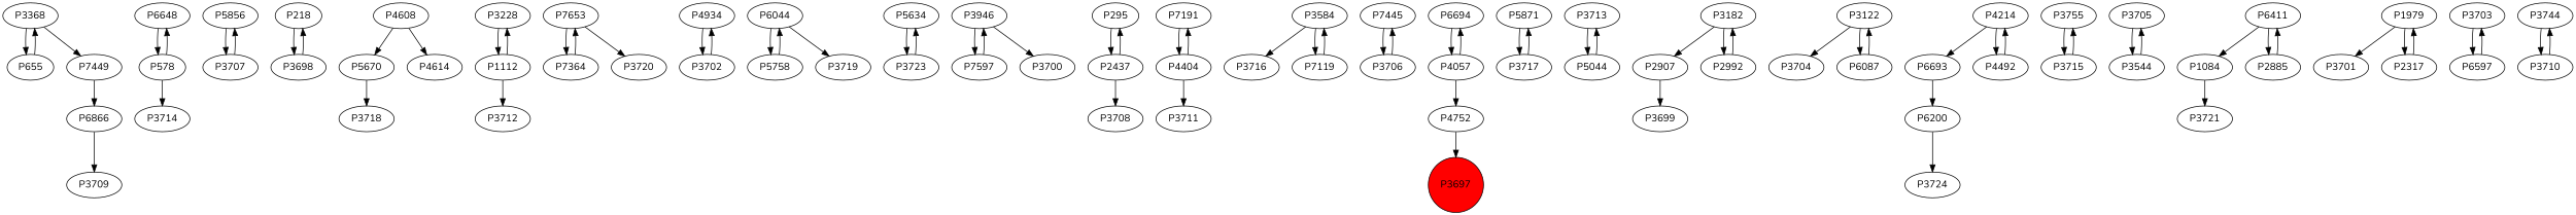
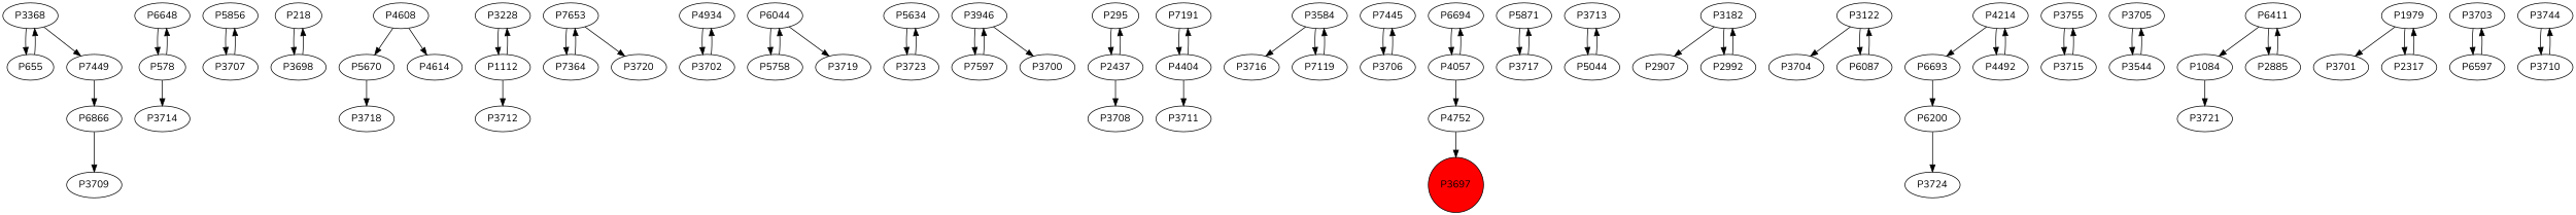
  digraph {
    fontname=Nunito
    node [fontname=Nunito]
    edge [fontname=Nunito]
    P3368
    P655
    P7449
    P6866
    P6648
    P578
    P3714
    P3709
    P5856
    P3707
    P218
    P3698
    P4608
    P5670
    P4614
    P3718
    P3228
    P1112
    P3712
    P7653
    P7364
    P3720
    P4934
    P3702
    P6044
    P5758
    P3719
    P5634
    P3723
    P3946
    P7597
    P3700
    P295
    P2437
    P3708
    P7191
    P4404
    P3711
    P3584
    P3716
    n41 [label=P7119]
    P7445
    P3706
    P6694
    P4057
    P4752
    P3697 [fillcolor=red shape=circle style=filled]
    P5871
    P3717
    P3713
    P5044
    P2907
-   P3699
    P3122
    P3704
    P6087
    P6693
    P6200
    P3724
    P3755
    P3715
    P3705
    P3544
    P3182
    P2992
    P6411
    P1084
    P2885
    P3721
    P1979
    P3701
    P2317
    P4214
    P4492
    P3703
    P6597
    P3744
    P3710
    P3368 -> P655
    P3368 -> P7449
    P655 -> P3368
    P7449 -> P6866
    P6866 -> P3709
    P6648 -> P578
    P578 -> P6648
    P578 -> P3714
    P5856 -> P3707
    P3707 -> P5856
    P218 -> P3698
    P3698 -> P218
    P4608 -> P5670
    P4608 -> P4614
    P5670 -> P3718
    P3228 -> P1112
    P1112 -> P3228
    P1112 -> P3712
    P7653 -> P7364
    P7653 -> P3720
    P7364 -> P7653
    P4934 -> P3702
    P3702 -> P4934
    P6044 -> P5758
    P6044 -> P3719
    P5758 -> P6044
    P5634 -> P3723
    P3723 -> P5634
    P3946 -> P7597
    P3946 -> P3700
    P7597 -> P3946
    P295 -> P2437
    P2437 -> P295
    P2437 -> P3708
    P7191 -> P4404
    P4404 -> P7191
    P4404 -> P3711
    P3584 -> P3716
    P3584 -> n41
    n41 -> P3584
    P7445 -> P3706
    P3706 -> P7445
    P6694 -> P4057
    P4057 -> P6694
    P4057 -> P4752
    P4752 -> P3697
    P5871 -> P3717
    P3717 -> P5871
    P3713 -> P5044
    P5044 -> P3713
-   P2907 -> P3699
    P3122 -> P3704
    P3122 -> P6087
    P6087 -> P3122
    P6693 -> P6200
    P6200 -> P3724
    P3755 -> P3715
    P3715 -> P3755
    P3705 -> P3544
    P3544 -> P3705
    P3182 -> P2907
    P3182 -> P2992
    P2992 -> P3182
    P6411 -> P1084
    P6411 -> P2885
    P1084 -> P3721
    P2885 -> P6411
    P1979 -> P3701
    P1979 -> P2317
    P2317 -> P1979
    P4214 -> P6693
    P4214 -> P4492
    P4492 -> P4214
    P3703 -> P6597
    P6597 -> P3703
    P3744 -> P3710
    P3710 -> P3744
  }
